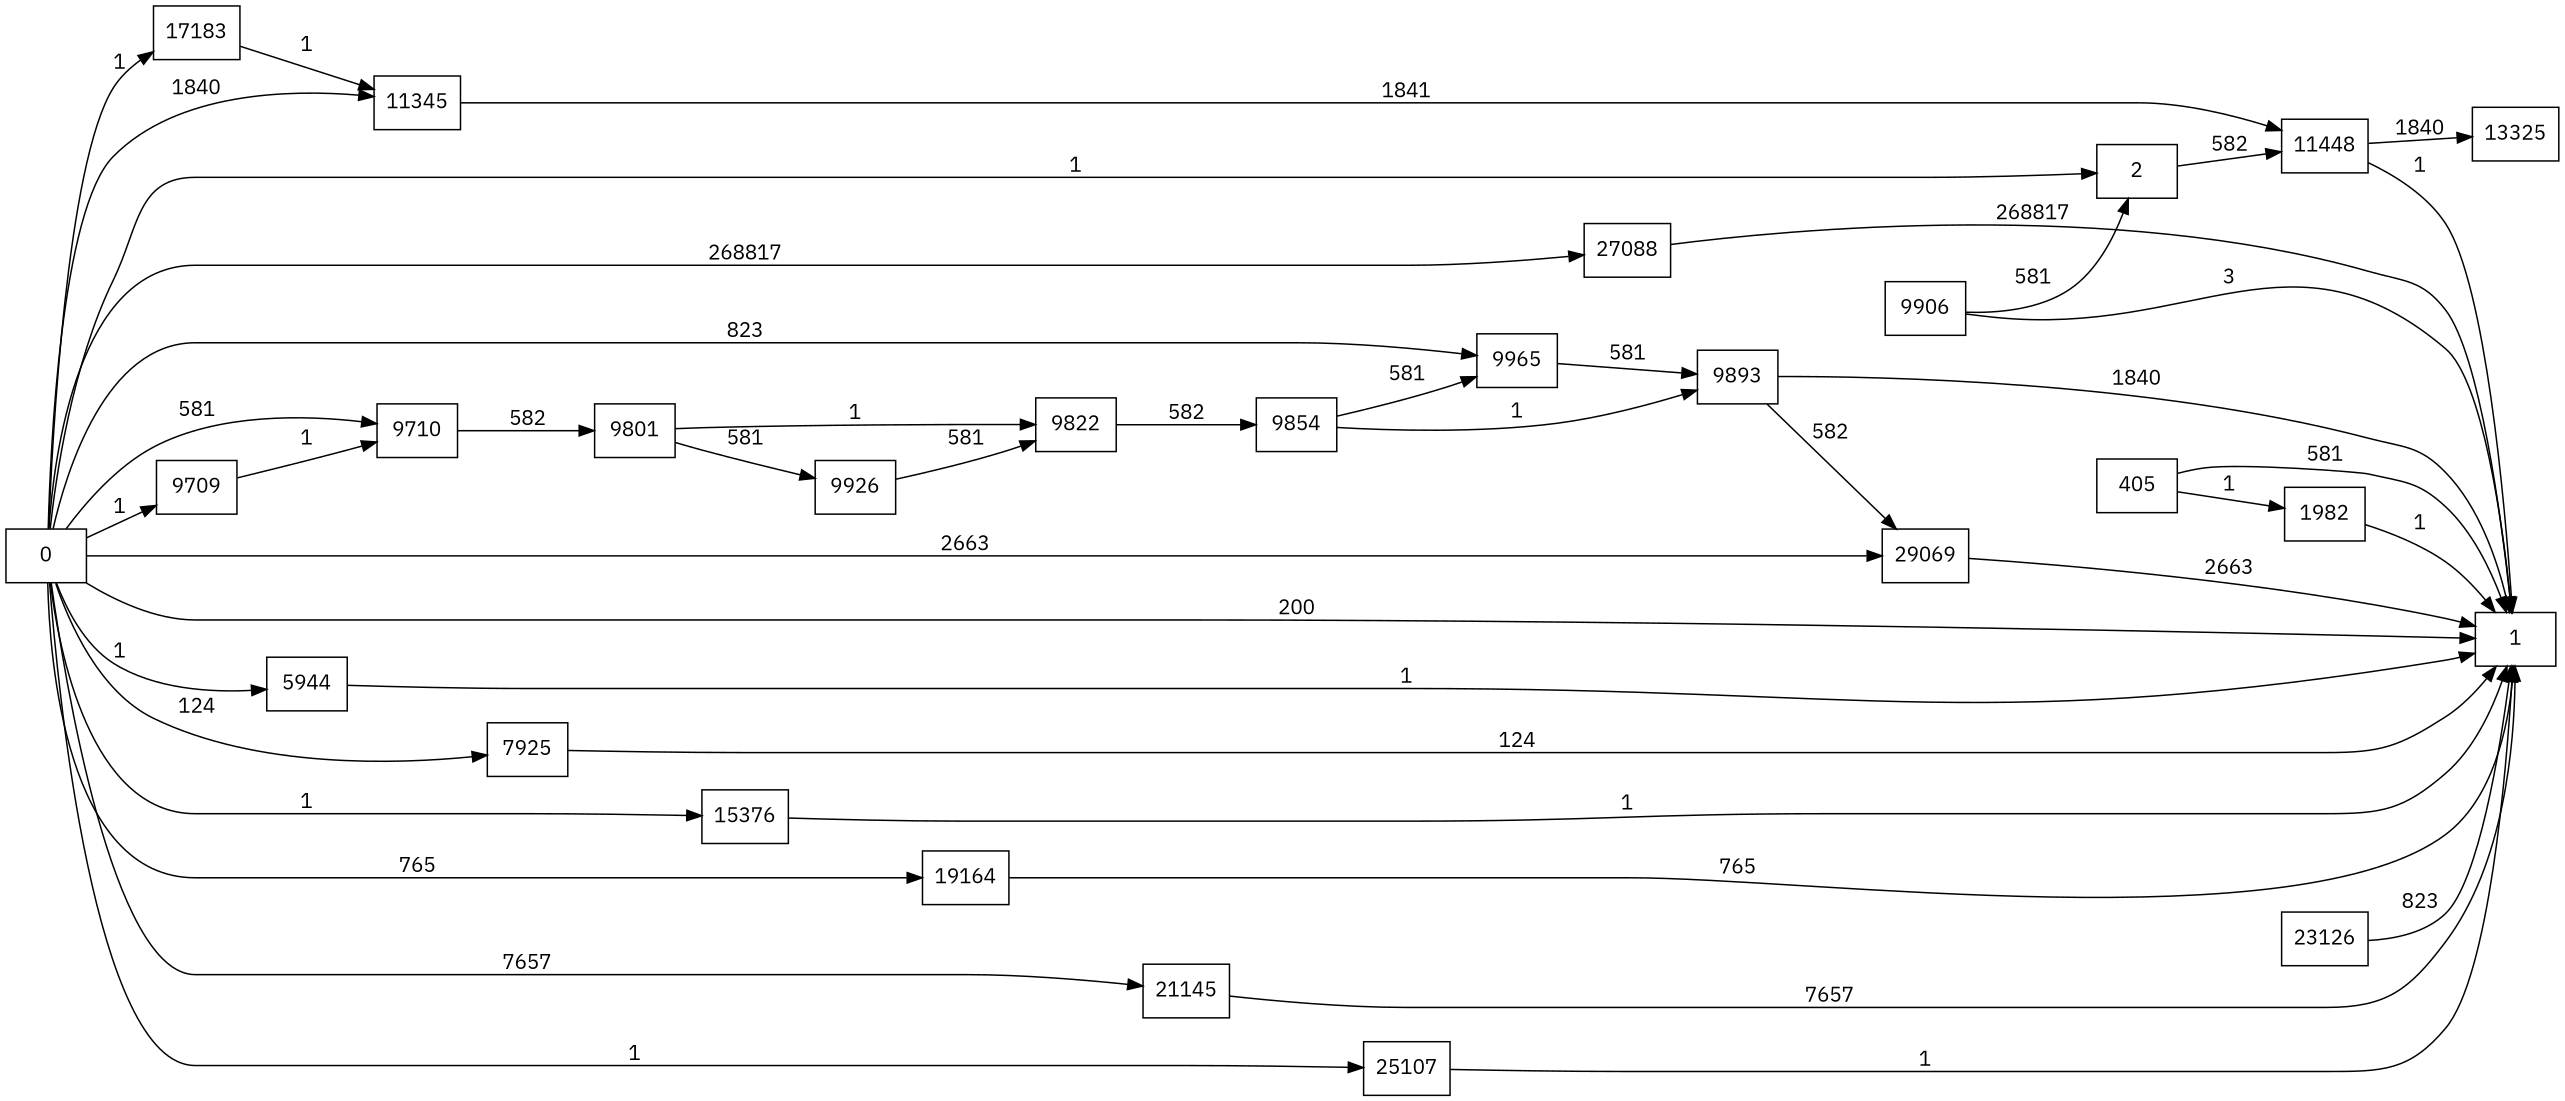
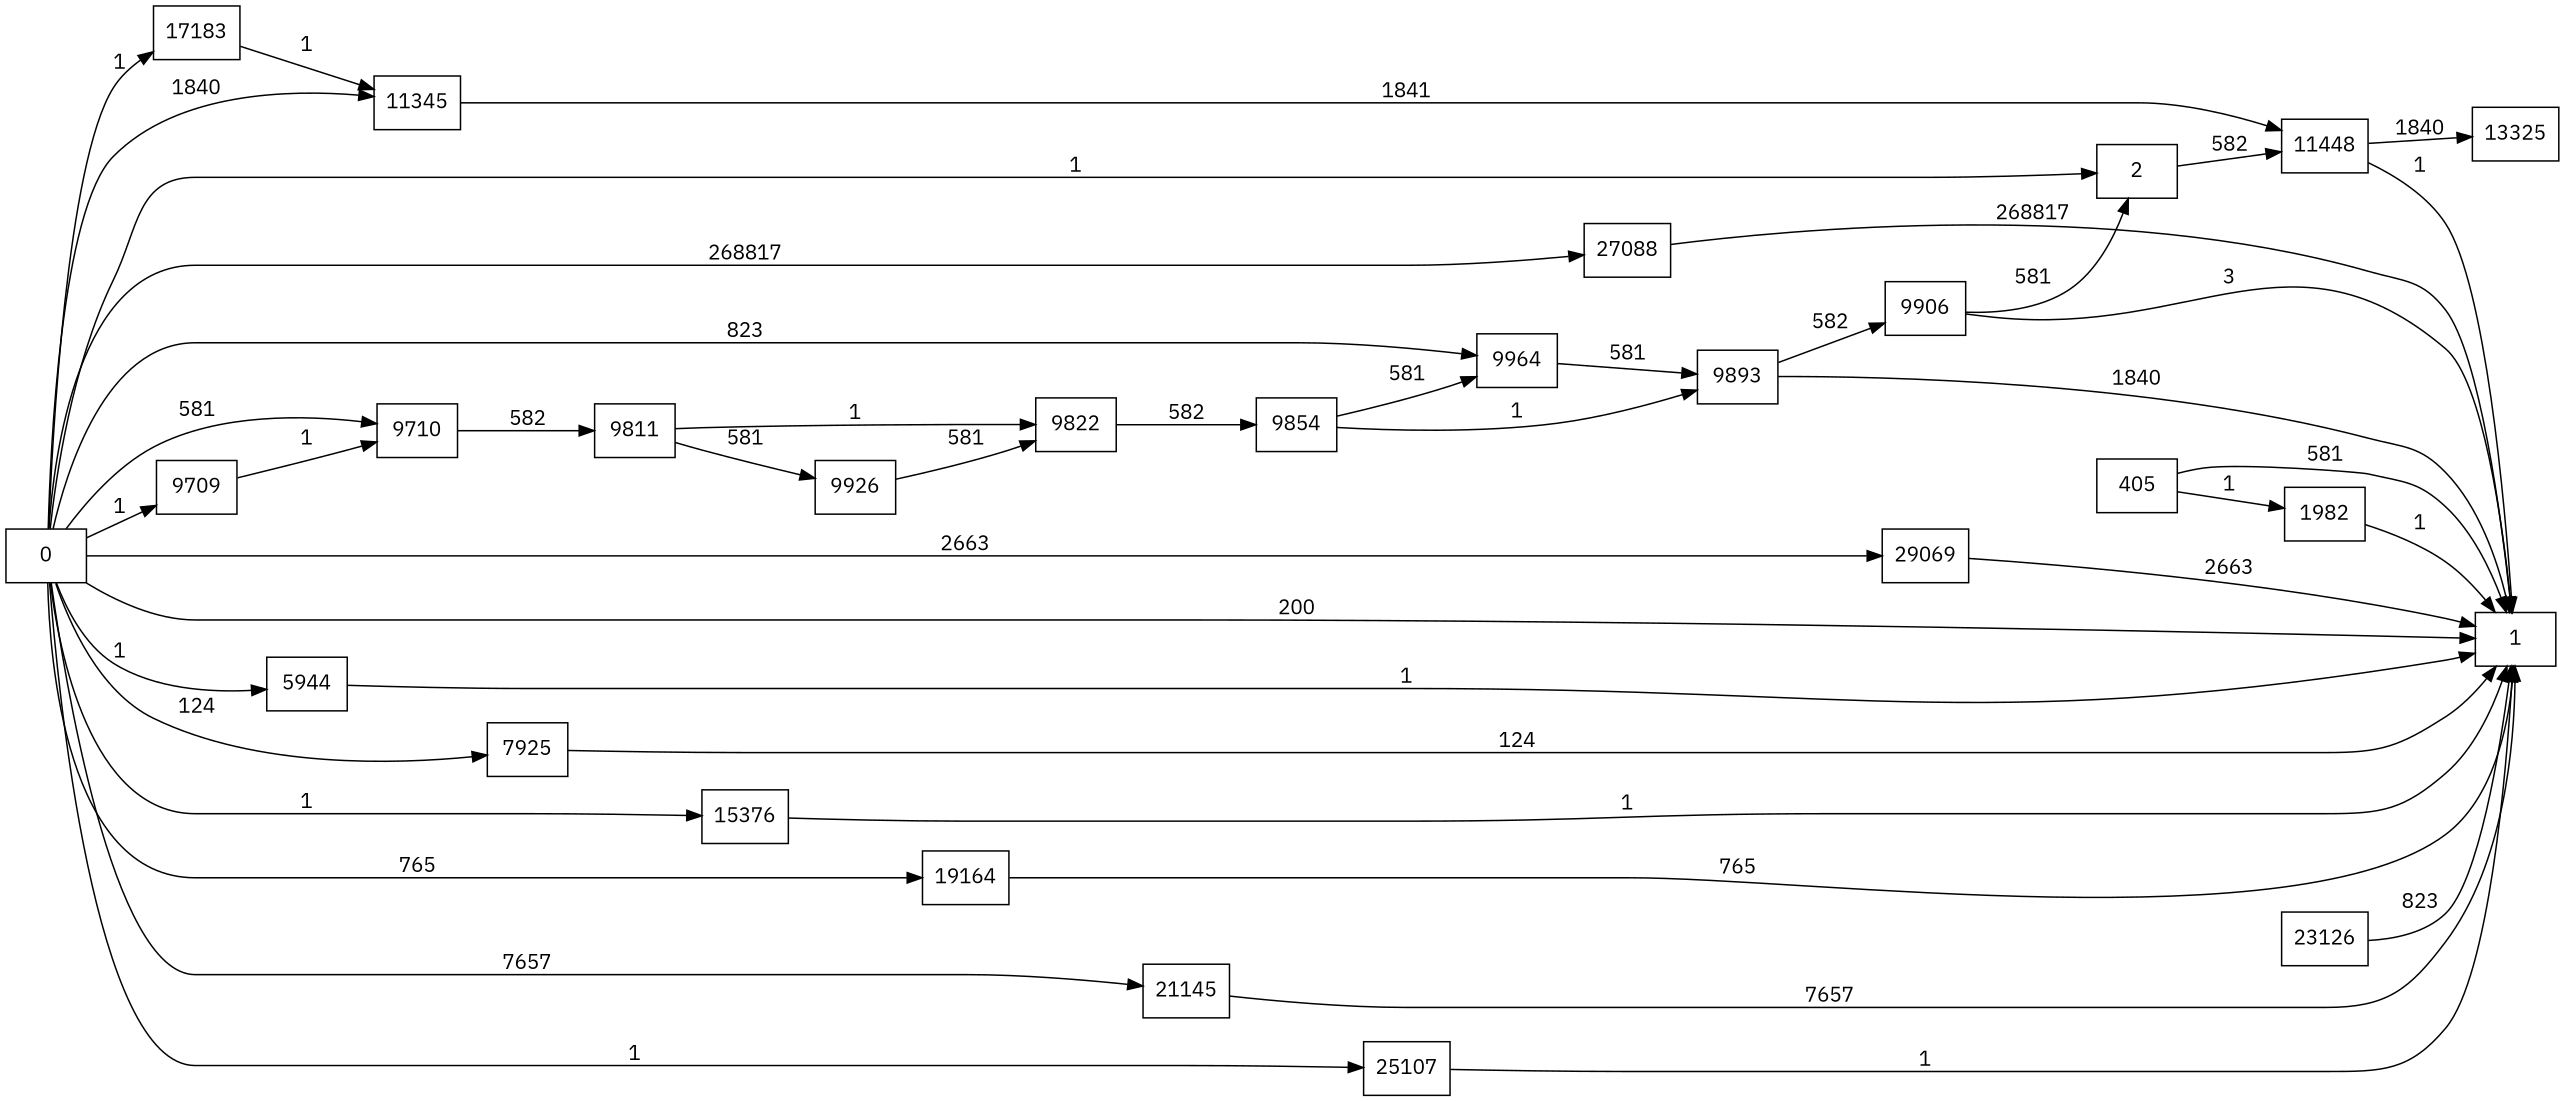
  digraph {
    fontname="IBM Plex Sans"
    rankdir=LR
    node [fontname="IBM Plex Sans" shape=rectangle]
    edge [fontname="IBM Plex Sans"]
    2
    11448
    405
    1
    1982
    5944
    7925
    9709
    9710
-   9801
+   9801 [label=9811]
    9822
    9926
    9854
    9893
-   9964 [label=9965]
+   9964
    9906
    11345
    13325
    n19 [label=15376]
    17183
    19164
    21145
    23126
    25107
    27088
    29069
    0
    2 -> 11448 [label=582]
    11448 -> 1 [label=1]
    11448 -> 13325 [label=1840]
    405 -> 1 [label=581]
    405 -> 1982 [label=1]
    1982 -> 1 [label=1]
    5944 -> 1 [label=1]
    7925 -> 1 [label=124]
    9709 -> 9710 [label=1]
    9710 -> 9801 [label=582]
    9801 -> 9822 [label=1]
    9801 -> 9926 [label=581]
    9822 -> 9854 [label=582]
    9926 -> 9822 [label=581]
    9854 -> 9893 [label=1]
    9854 -> 9964 [label=581]
    9893 -> 1 [label=1840]
-   9893 -> 29069 [label=582]
+   9893 -> 9906 [label=582]
    9964 -> 9893 [label=581]
    9906 -> 2 [label=581]
    9906 -> 1 [label=3]
    11345 -> 11448 [label=1841]
    n19 -> 1 [label=1]
    17183 -> 11345 [label=1]
    19164 -> 1 [label=765]
    21145 -> 1 [label=7657]
    23126 -> 1 [label=823]
    25107 -> 1 [label=1]
    27088 -> 1 [label=268817]
    29069 -> 1 [label=2663]
    0 -> 2 [label=1]
    0 -> 1 [label=200]
    0 -> 5944 [label=1]
    0 -> 7925 [label=124]
    0 -> 9709 [label=1]
    0 -> 9710 [label=581]
    0 -> 9964 [label=823]
    0 -> 11345 [label=1840]
    0 -> n19 [label=1]
    0 -> 17183 [label=1]
    0 -> 19164 [label=765]
    0 -> 21145 [label=7657]
    0 -> 25107 [label=1]
    0 -> 27088 [label=268817]
    0 -> 29069 [label=2663]
  }
